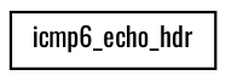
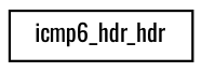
  digraph {
    rankdir=LR
    fontname=Oswald
-   n1 [color=black fillcolor=white fontname=Oswald fontsize=10 height=0.2 label=icmp6_echo_hdr shape=record style=filled width=0.4]
+   n1 [color=black fillcolor=white fontname=Oswald fontsize=10 height=0.2 label=icmp6_hdr_hdr shape=record style=filled width=0.4]
  }
